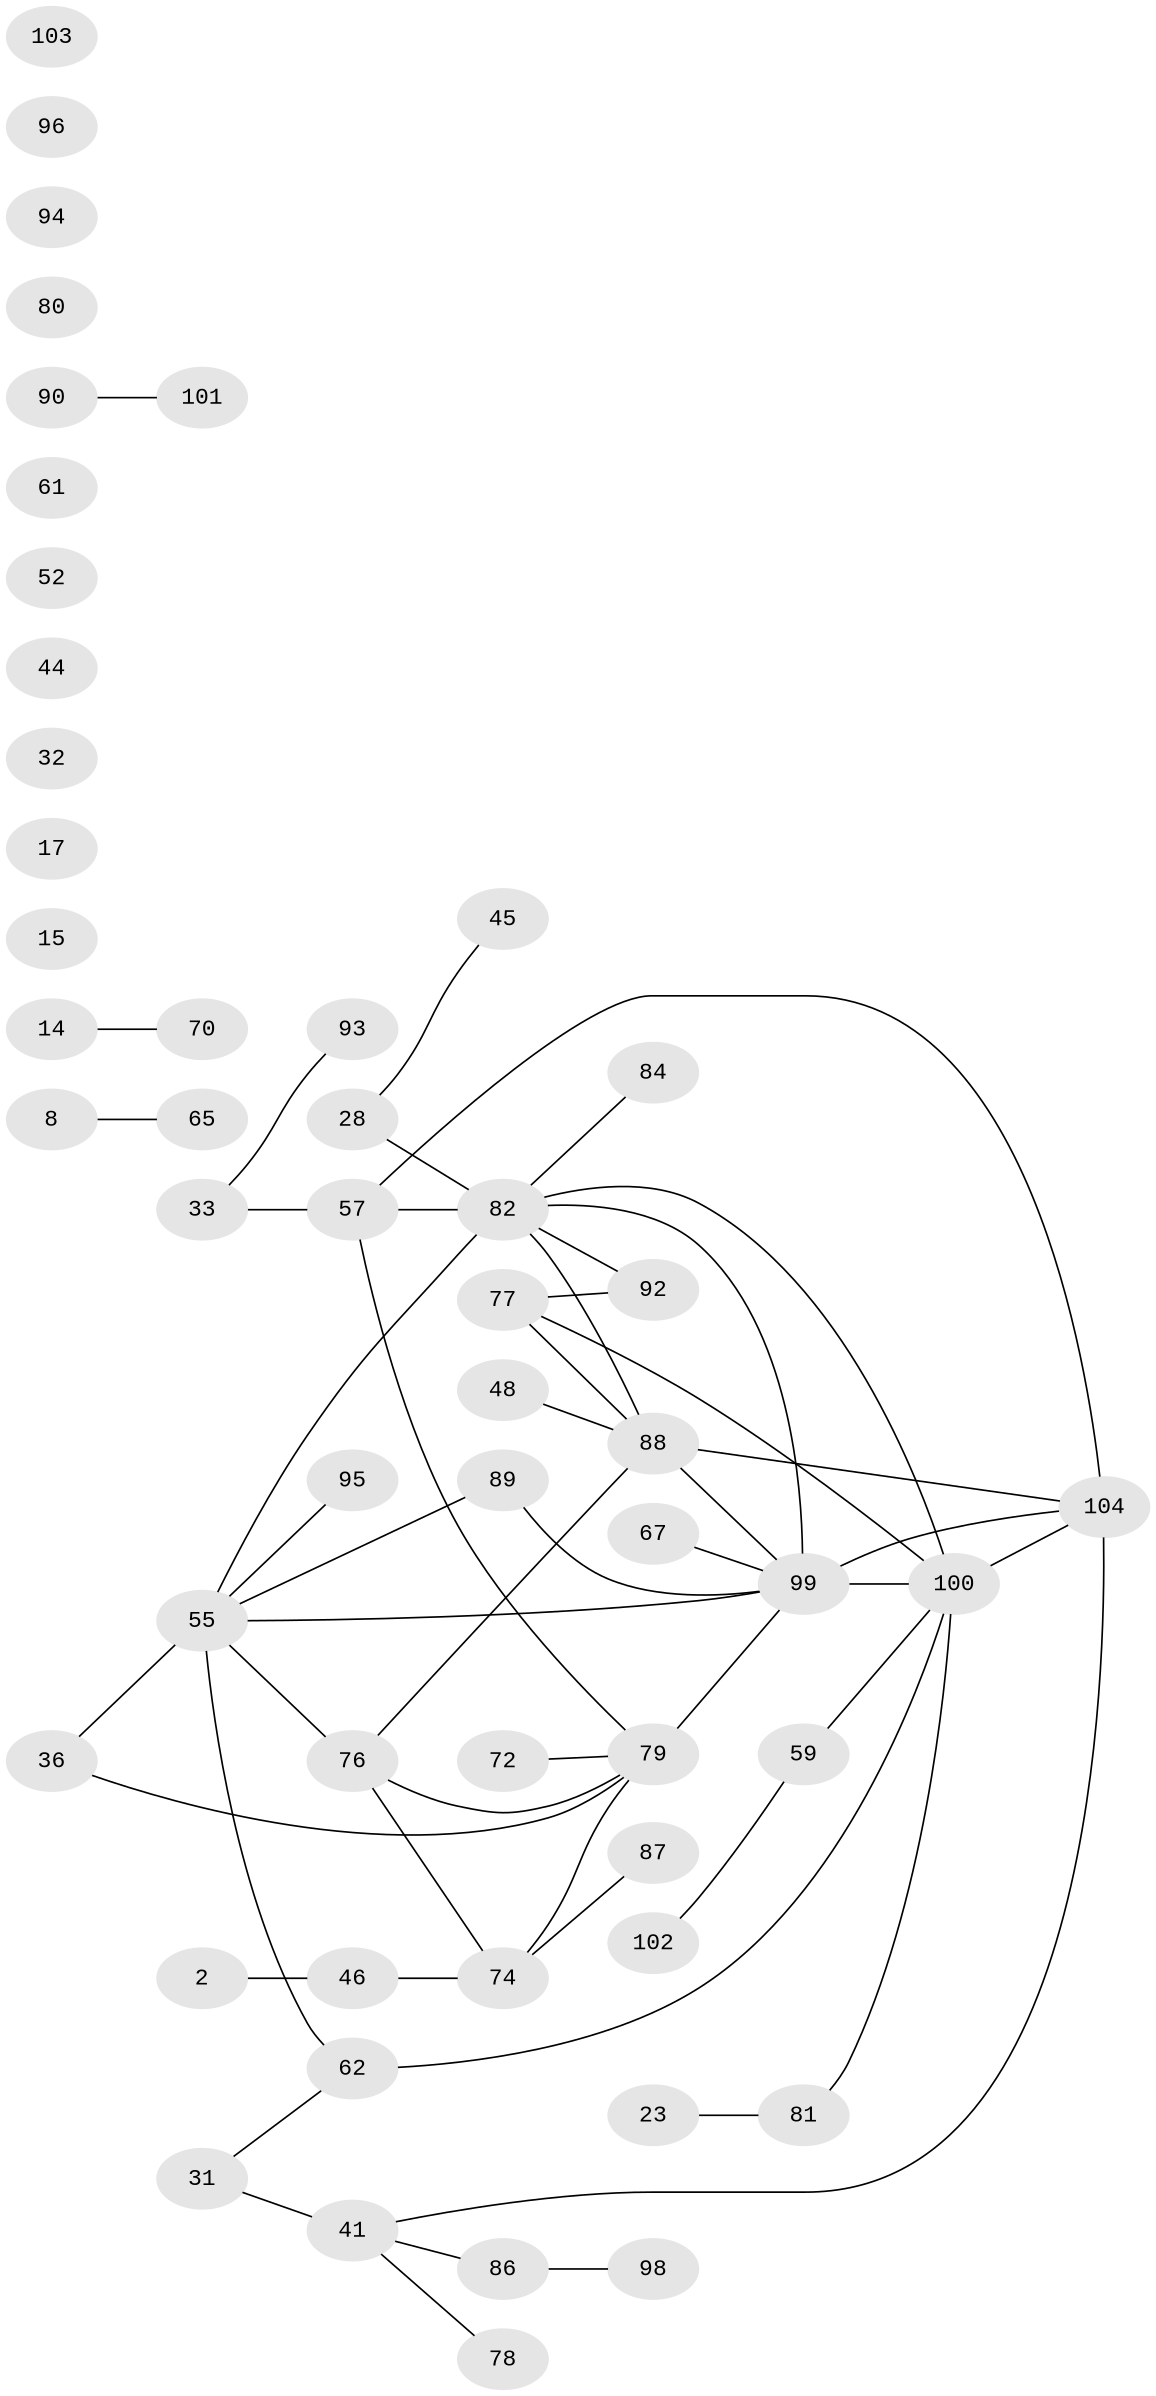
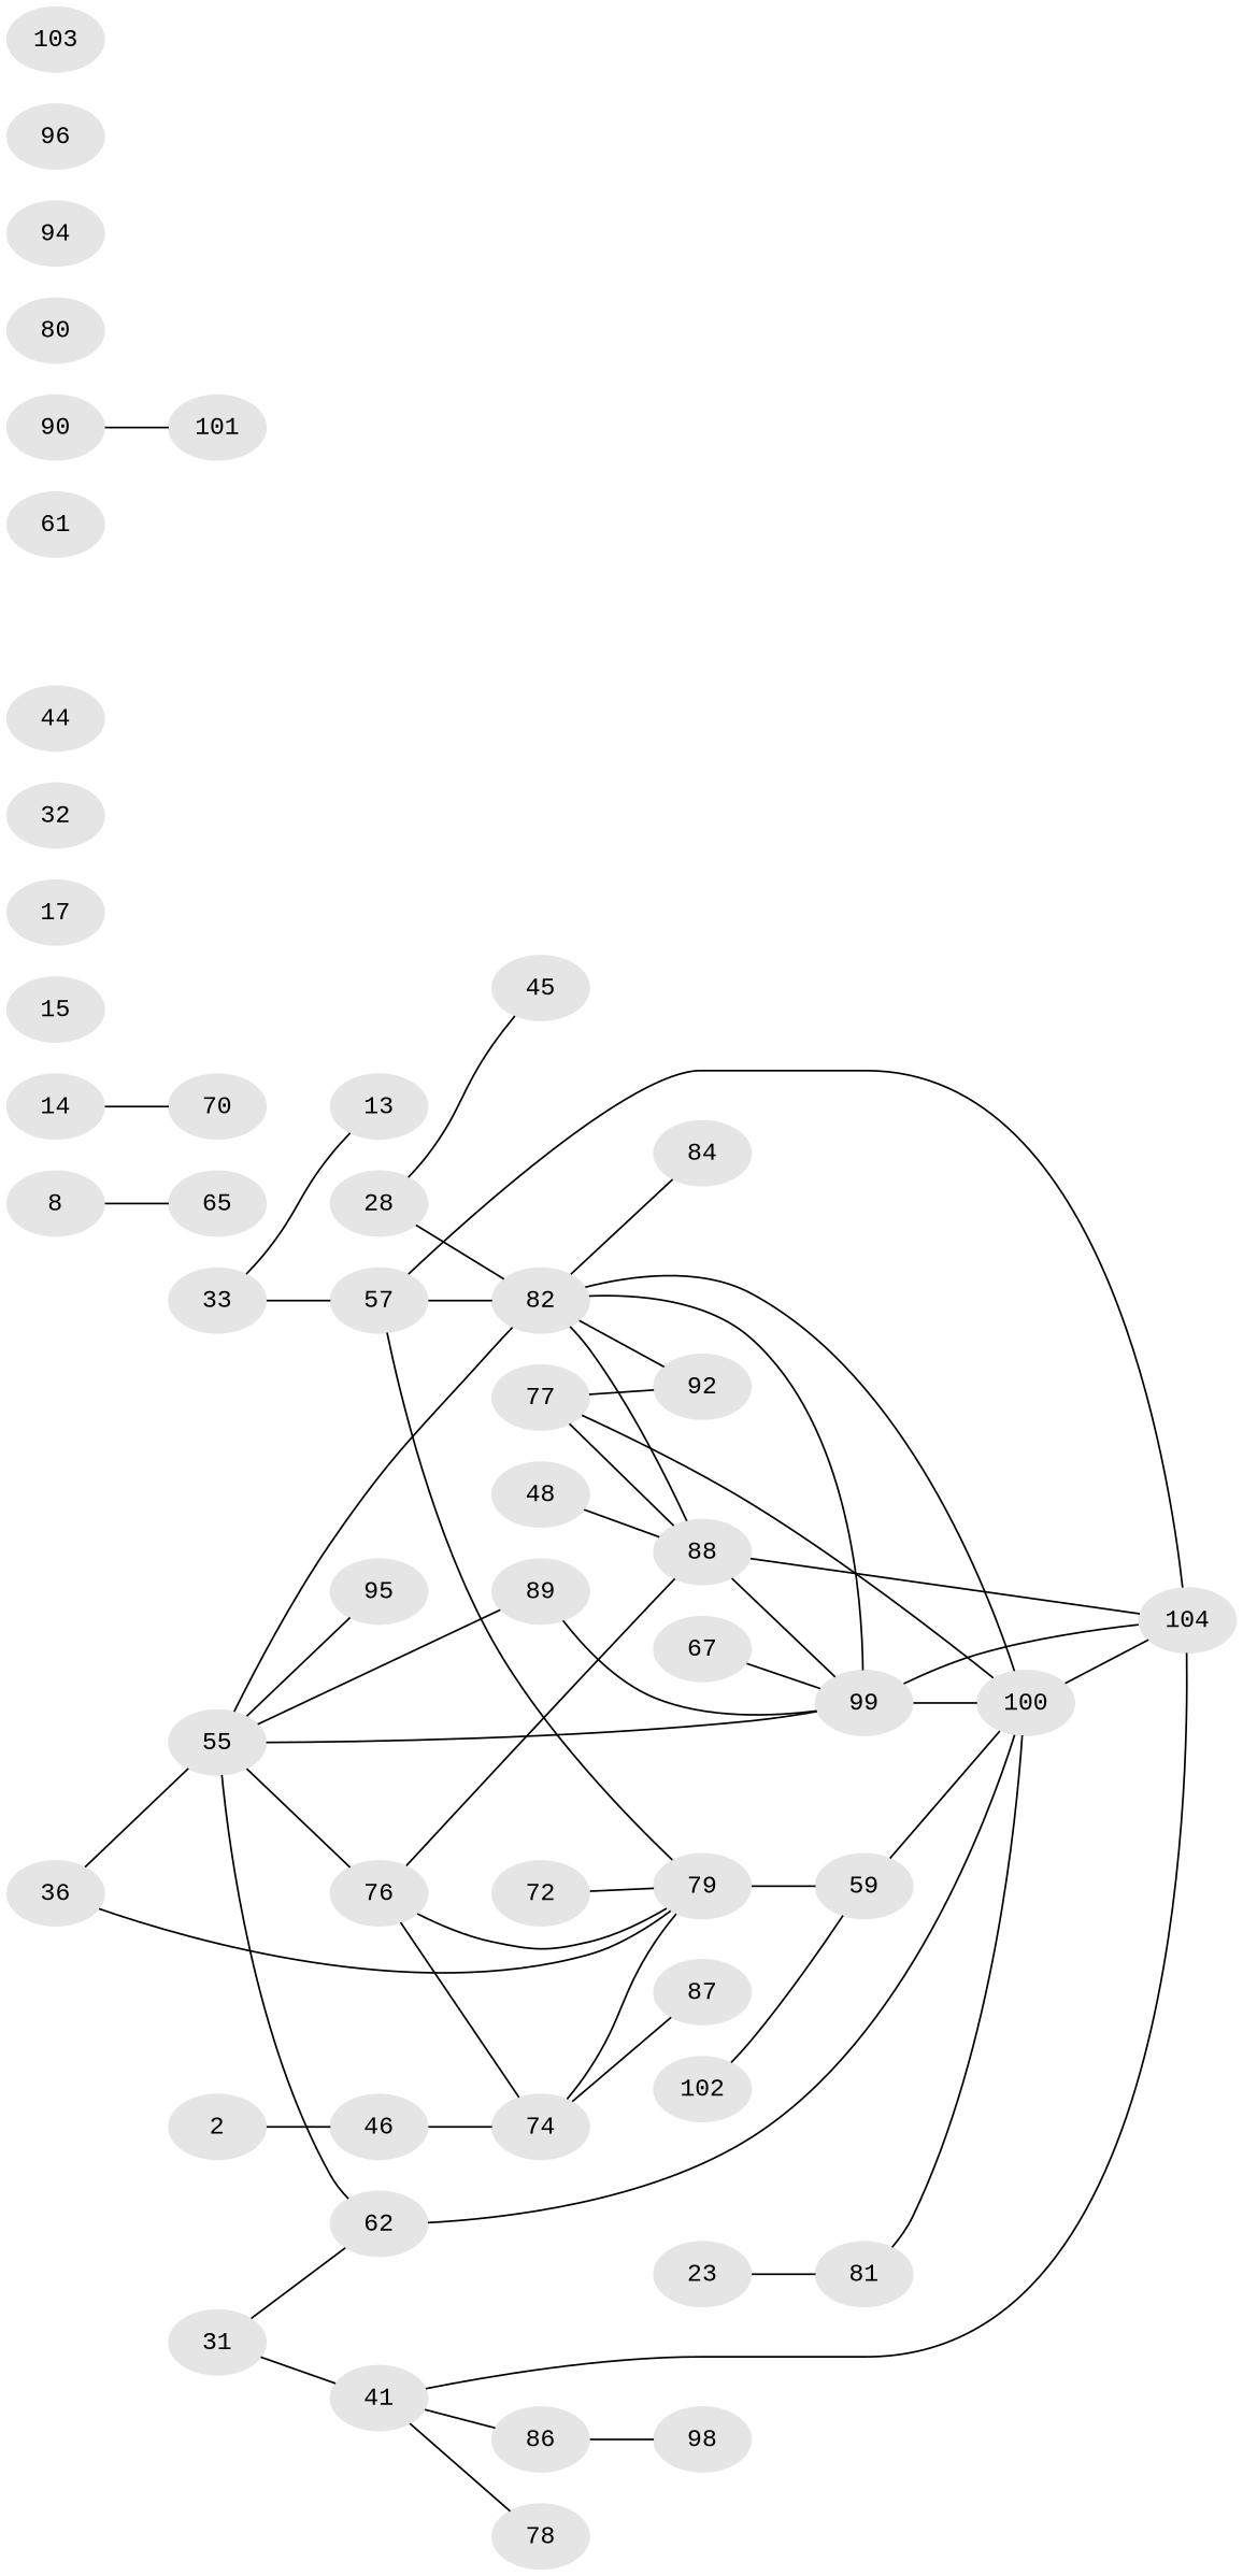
  graph {
    fontname="Liberation Mono"
    rankdir=LR
    node [color=gray90 fontname="Liberation Mono" style=filled]
    edge [fontname="Liberation Mono"]
    2
    46
    74 [super="+73+20"]
    8
    65
    14
    70
    15
    17
    104 [super="+71+91"]
    23
    81
    28
    45
    82 [super="+24+60"]
    88 [super="+22+58"]
    99 [super="+12+63+83+97"]
    100 [super="+3+85"]
    92 [super="+56"]
    84
    31
    41
    62 [super="+29"]
    78
    86
    32
    33 [super="+21"]
    57 [super="+19+7"]
-   93
+   93 [label=13]
    79 [super="+13+43"]
    55 [super="+38"]
    76 [super="+16"]
    89 [super="+49"]
    95
    36
    98
    44
    87
    48
-   52
    59
    61
    67
    72
    101 [super="+30"]
    77 [super="+18+54+66"]
    80
    90
    94
    96
    102
    103
    2 -- 46
    46 -- 74
    74 -- 79
    74 -- 87
    8 -- 65
    14 -- 70
    23 -- 81
    81 -- 100
    28 -- 45
    28 -- 82
    82 -- 88
    82 -- 99
    82 -- 100 [weight=2]
    82 -- 92 [weight=2]
    82 -- 84
    88 -- 104 [weight=2]
    88 -- 99
    99 -- 104
    99 -- 100
    100 -- 104 [weight=2]
    31 -- 41
    31 -- 62
    41 -- 104
    41 -- 78
    41 -- 86
    62 -- 100
    86 -- 98
    33 -- 57 [weight=2]
    33 -- 93
    57 -- 104
    57 -- 82 [weight=2]
    57 -- 79 [weight=2]
-   79 -- 99 [weight=2]
+   79 -- 59 [weight=2]
    55 -- 82 [weight=2]
    55 -- 99
    55 -- 62 [weight=2]
    55 -- 76
    55 -- 89
    55 -- 95
    76 -- 74
    76 -- 88
    76 -- 79
    89 -- 99
    36 -- 79
    36 -- 55
    48 -- 88
    59 -- 100
    67 -- 99
    72 -- 79
    77 -- 88 [weight=2]
    77 -- 100
    77 -- 92
    90 -- 101
    102 -- 59
  }
